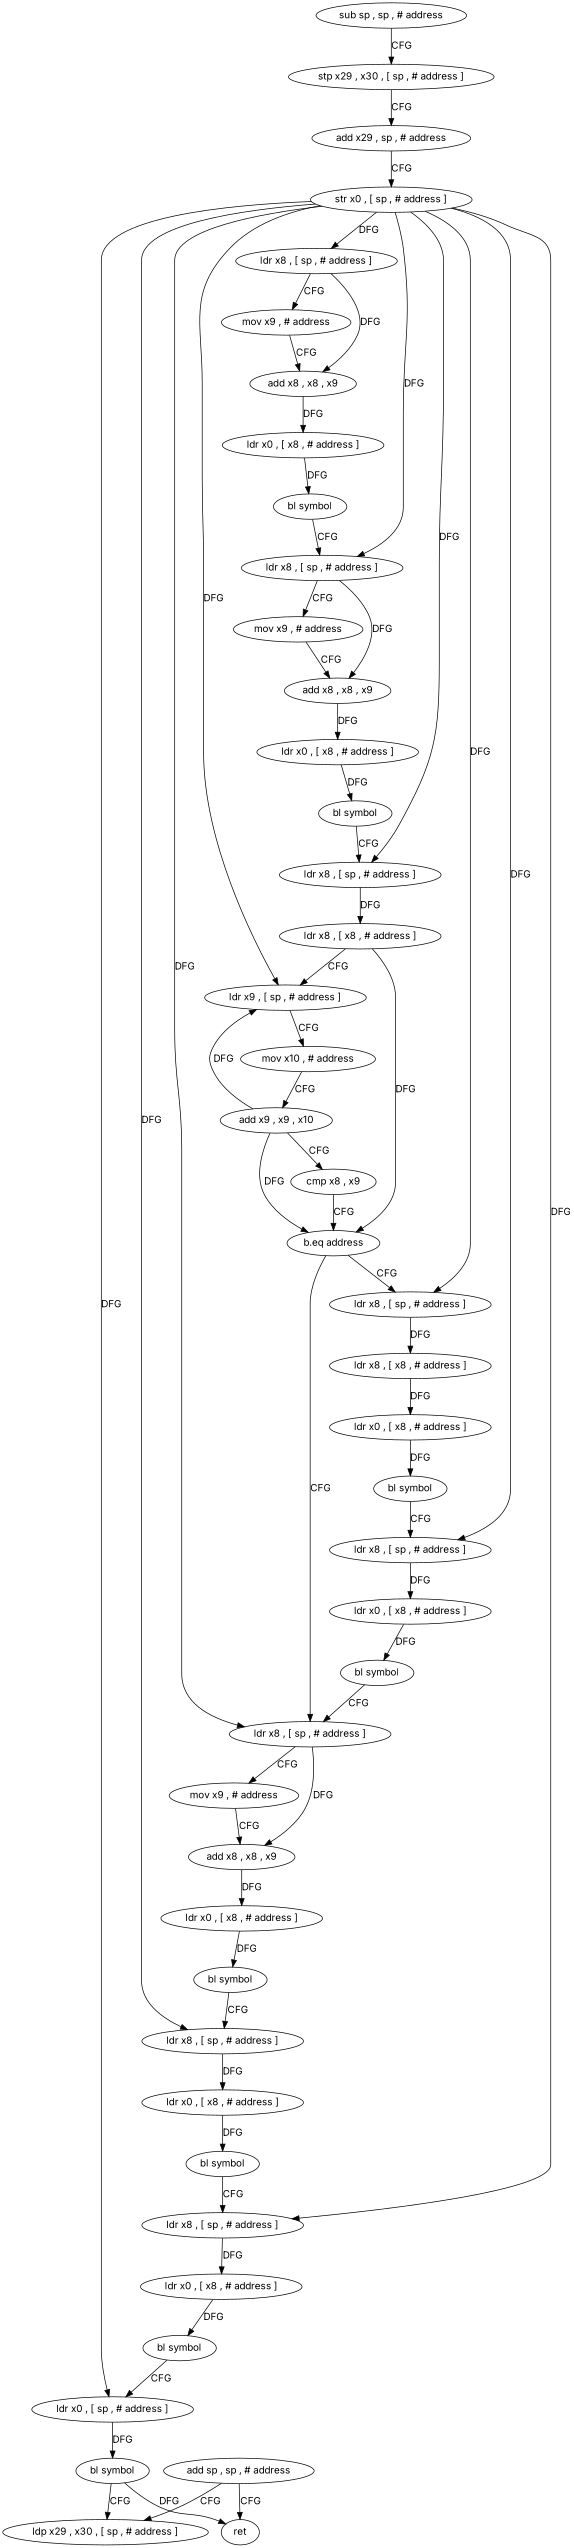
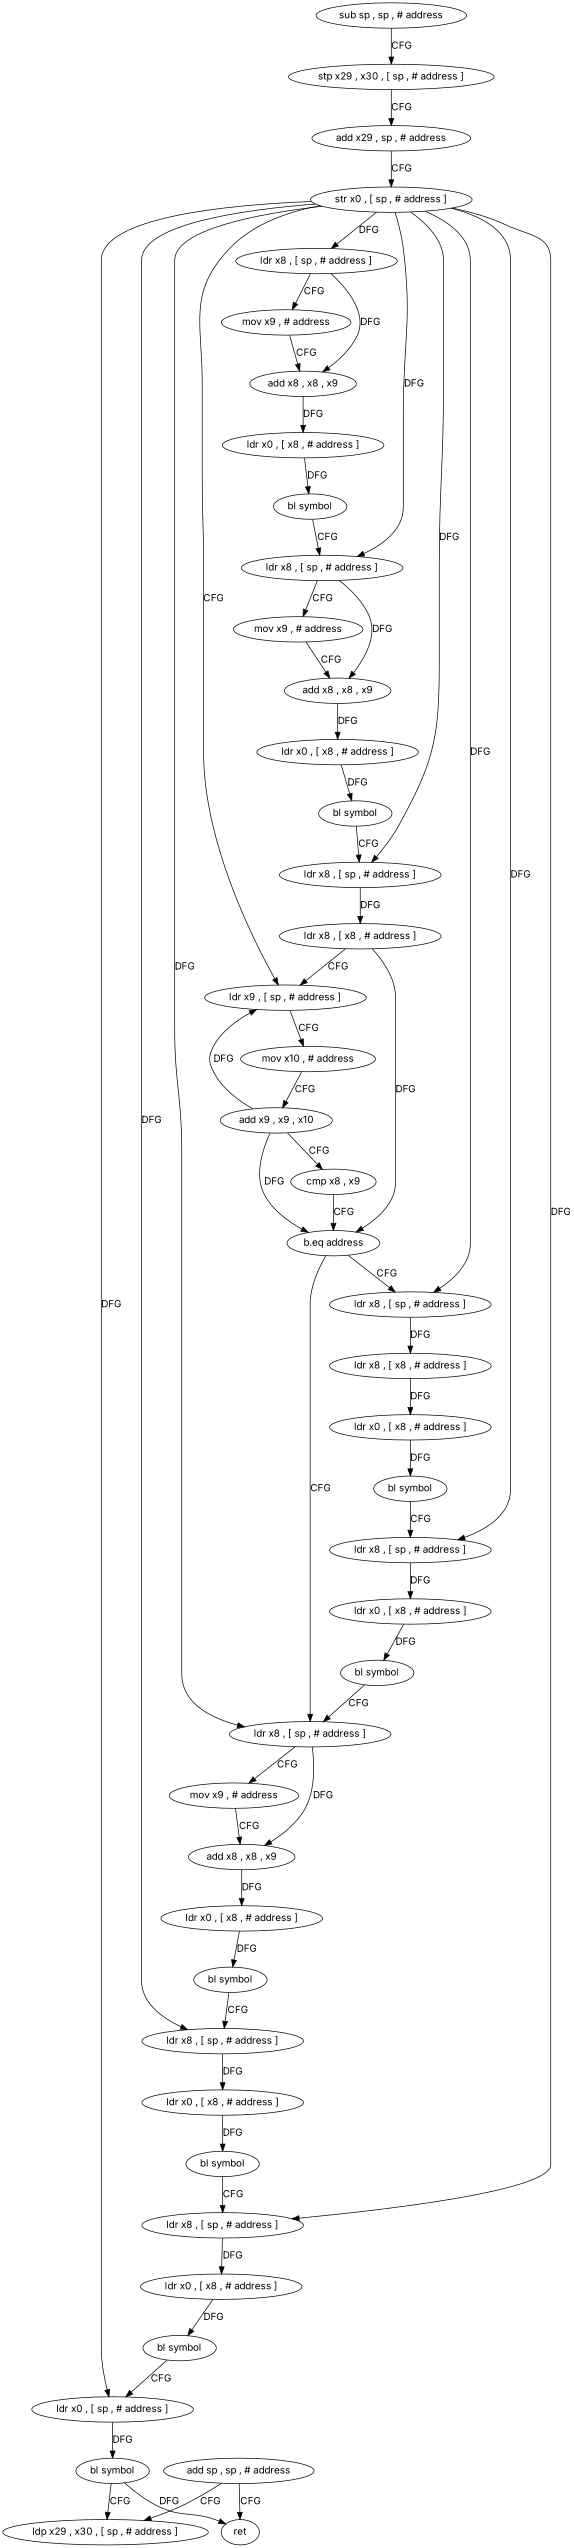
  digraph {
    fontname=Inter
    node [fontname=Inter]
    edge [fontname=Inter]
    n1 [label="sub sp , sp , # address"]
    n2 [label="stp x29 , x30 , [ sp , # address ]"]
    n3 [label="add x29 , sp , # address"]
    n4 [label="str x0 , [ sp , # address ]"]
    n5 [label="ldr x8 , [ sp , # address ]"]
    n6 [label="ldr x8 , [ sp , # address ]"]
    n7 [label="ldr x8 , [ sp , # address ]"]
    n8 [label="ldr x9 , [ sp , # address ]"]
    n9 [label="ldr x8 , [ sp , # address ]"]
    n10 [label="ldr x8 , [ sp , # address ]"]
    n11 [label="ldr x8 , [ sp , # address ]"]
    n12 [label="ldr x8 , [ sp , # address ]"]
    n13 [label="ldr x0 , [ sp , # address ]"]
    n14 [label="ldr x8 , [ sp , # address ]"]
    n15 [label="mov x9 , # address"]
    n16 [label="add x8 , x8 , x9"]
    n17 [label="mov x9 , # address"]
    n18 [label="add x8 , x8 , x9"]
    n19 [label="ldr x8 , [ x8 , # address ]"]
    n20 [label="mov x10 , # address"]
    n21 [label="mov x9 , # address"]
    n22 [label="add x8 , x8 , x9"]
    n23 [label="ldr x8 , [ x8 , # address ]"]
    n24 [label="ldr x0 , [ x8 , # address ]"]
    n25 [label="ldr x0 , [ x8 , # address ]"]
    n26 [label="bl symbol"]
    n27 [label="ldr x0 , [ x8 , # address ]"]
    n28 [label="ldr x0 , [ x8 , # address ]"]
    n29 [label="bl symbol"]
    n30 [label="ldr x0 , [ x8 , # address ]"]
    n31 [label="bl symbol"]
    n32 [label="b.eq address"]
    n33 [label="add x9 , x9 , x10"]
    n34 [label="cmp x8 , x9"]
    n35 [label="ldr x0 , [ x8 , # address ]"]
    n36 [label="ldr x0 , [ x8 , # address ]"]
    n37 [label="bl symbol"]
    n38 [label="bl symbol"]
    n39 [label="bl symbol"]
    n40 [label="ldp x29 , x30 , [ sp , # address ]"]
    n41 [label=ret]
    n42 [label="add sp , sp , # address"]
    n43 [label="bl symbol"]
    n44 [label="bl symbol"]
    n1 -> n2 [label=CFG]
    n2 -> n3 [label=CFG]
    n3 -> n4 [label=CFG]
    n4 -> n5 [label=DFG]
    n4 -> n6 [label=DFG]
    n4 -> n7 [label=DFG]
-   n4 -> n8 [label=DFG]
+   n4 -> n8 [label=CFG]
    n4 -> n9 [label=DFG]
    n4 -> n10 [label=DFG]
    n4 -> n11 [label=DFG]
    n4 -> n12 [label=DFG]
    n4 -> n13 [label=DFG]
    n4 -> n14 [label=DFG]
    n5 -> n15 [label=CFG]
    n5 -> n16 [label=DFG]
    n6 -> n17 [label=CFG]
    n6 -> n18 [label=DFG]
    n7 -> n19 [label=DFG]
    n8 -> n20 [label=CFG]
    n9 -> n21 [label=CFG]
    n9 -> n22 [label=DFG]
    n10 -> n23 [label=DFG]
    n11 -> n24 [label=DFG]
    n12 -> n25 [label=DFG]
    n13 -> n26 [label=DFG]
    n14 -> n27 [label=DFG]
    n15 -> n16 [label=CFG]
    n16 -> n28 [label=DFG]
    n17 -> n18 [label=CFG]
    n18 -> n30 [label=DFG]
    n19 -> n8 [label=CFG]
    n19 -> n32 [label=DFG]
    n20 -> n33 [label=CFG]
    n21 -> n22 [label=CFG]
    n22 -> n35 [label=DFG]
    n23 -> n36 [label=DFG]
    n24 -> n38 [label=DFG]
    n25 -> n39 [label=DFG]
    n26 -> n40 [label=CFG]
    n26 -> n41 [label=DFG]
    n27 -> n44 [label=DFG]
    n28 -> n29 [label=DFG]
    n29 -> n6 [label=CFG]
    n30 -> n31 [label=DFG]
    n31 -> n7 [label=CFG]
    n32 -> n9 [label=CFG]
    n32 -> n10 [label=CFG]
    n33 -> n8 [label=DFG]
    n33 -> n32 [label=DFG]
    n33 -> n34 [label=CFG]
    n34 -> n32 [label=CFG]
    n35 -> n37 [label=DFG]
    n36 -> n43 [label=DFG]
    n37 -> n11 [label=CFG]
    n38 -> n12 [label=CFG]
    n39 -> n13 [label=CFG]
    n42 -> n40 [label=CFG]
    n42 -> n41 [label=CFG]
    n43 -> n14 [label=CFG]
    n44 -> n9 [label=CFG]
  }
